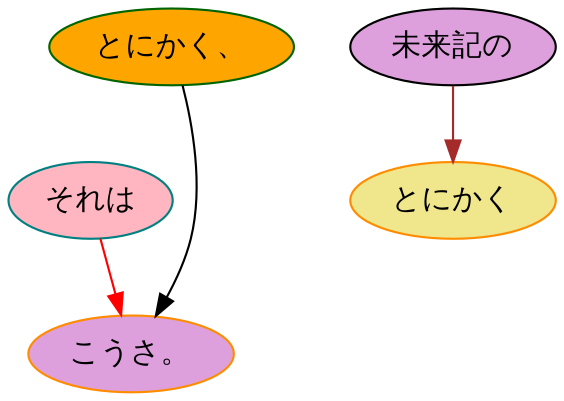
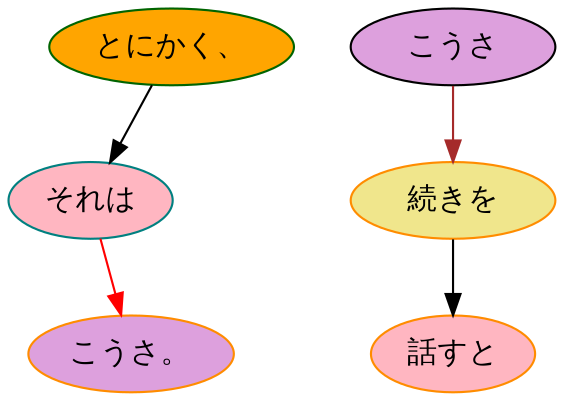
  digraph {
    fontname="IBM Plex Mono"
    node [color=darkorange fillcolor=lightpink fontname="IBM Plex Mono" style=filled]
    edge [color=black fontname="IBM Plex Mono"]
    n1 [color=teal label="それは"]
    n2 [fillcolor=plum label="こうさ。"]
    n3 [color=darkgreen fillcolor=orange label="とにかく、"]
-   n4 [color=black fillcolor=plum label="未来記の"]
-   n5 [fillcolor=khaki label="とにかく"]
+   n4 [color=black fillcolor=plum label="こうさ"]
+   n5 [fillcolor=khaki label="続きを"]
+   n6 [label="話すと"]
    n1 -> n2 [color=red]
-   n3 -> n2
+   n3 -> n1
    n4 -> n5 [color=brown]
+   n5 -> n6
  }
